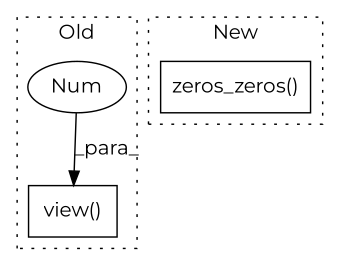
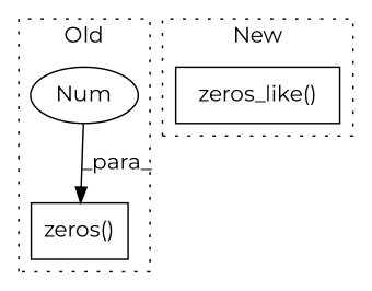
  digraph {
    fontname=Montserrat
    node [a=75 shape=box fontname=Montserrat]
-   n1 [l="12,1" label="view()" s="2082,2129"]
+   n1 [l="12,1" label="zeros()" s="2082,2129"]
    n2 [a=76 l=2 label=Num s=2127 shape=ellipse]
-   n3 [l="17,1" label="zeros_zeros()" s="2255,2291"]
+   n3 [l="17,1" label="zeros_like()" s="2255,2291"]
    subgraph cluster_1 {
      label=Old
      style=dotted
      n1
      n2
    }
    subgraph cluster_2 {
      label=New
      style=dotted
      n3
    }
    n2 -> n1 [label=_para_ fontname=Montserrat]
  }
